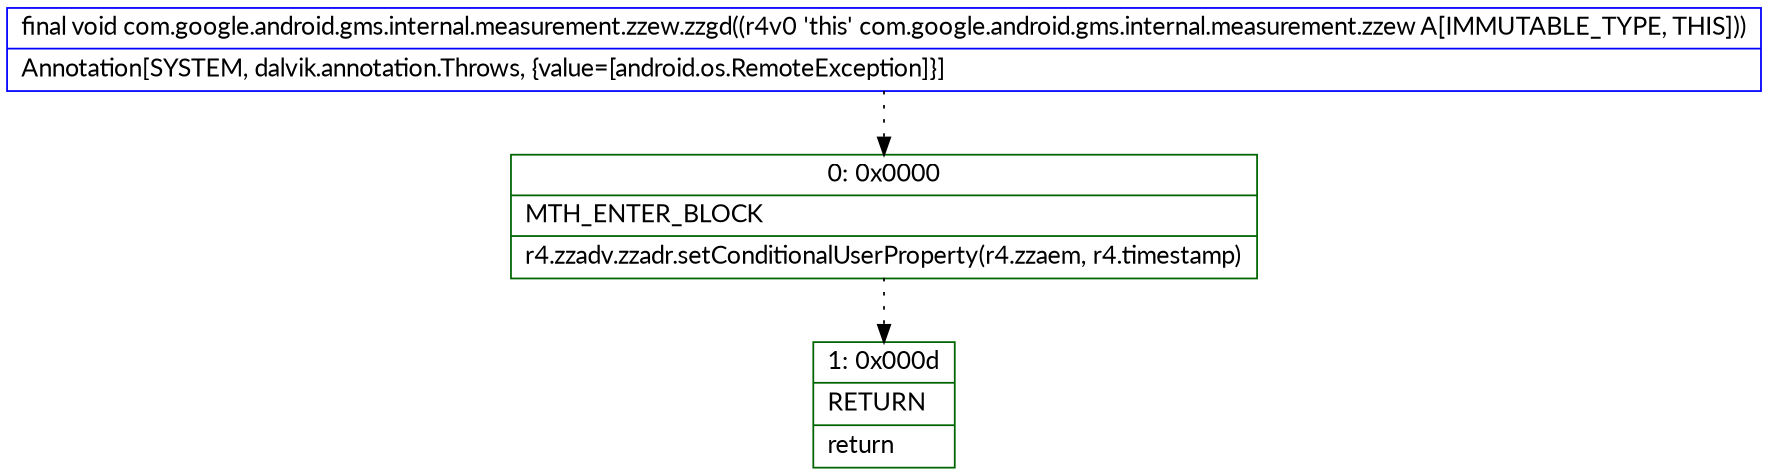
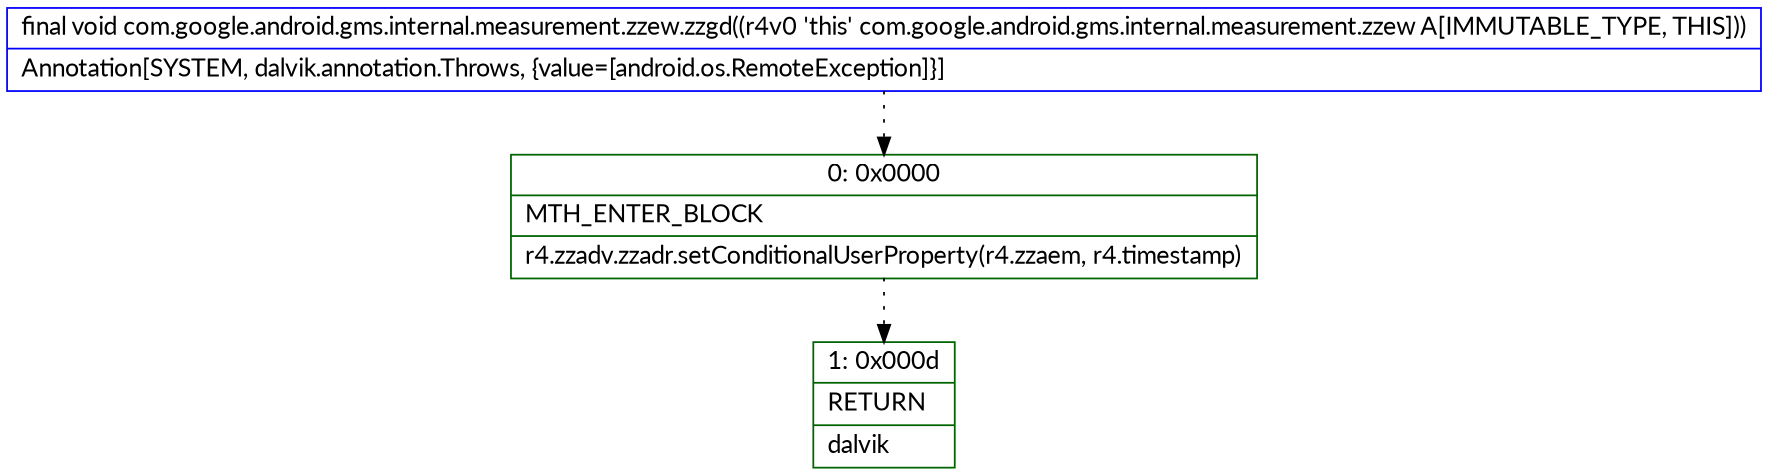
  digraph {
    fontname=Lato
    node [shape=record color=darkgreen fontname=Lato]
    edge [style=dotted fontname=Lato]
    n1 [label="{0\:\ 0x0000|MTH_ENTER_BLOCK\l|r4.zzadv.zzadr.setConditionalUserProperty(r4.zzaem, r4.timestamp)\l}"]
-   n2 [label="{1\:\ 0x000d|RETURN\l|return\l}"]
+   n2 [label="{1\:\ 0x000d|RETURN\l|dalvik\l}"]
    n3 [label="{final void com.google.android.gms.internal.measurement.zzew.zzgd((r4v0 'this' com.google.android.gms.internal.measurement.zzew A[IMMUTABLE_TYPE, THIS]))  | Annotation[SYSTEM, dalvik.annotation.Throws, \{value=[android.os.RemoteException]\}]\l}" color=blue]
    n1 -> n2
    n3 -> n1
  }
